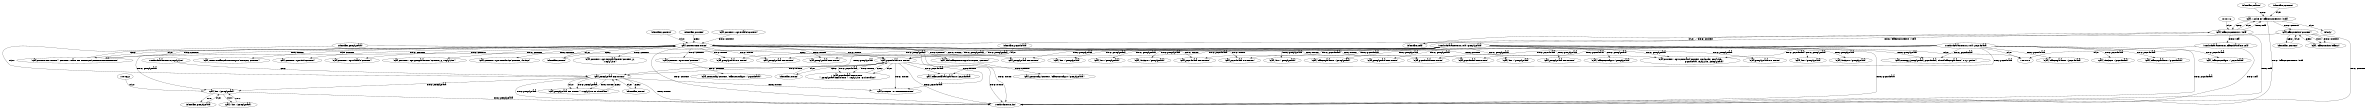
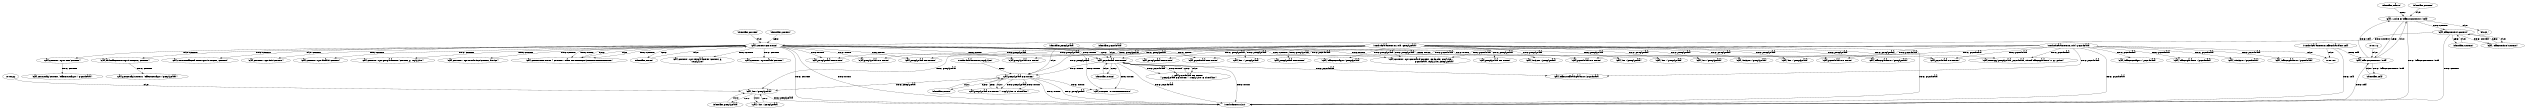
  digraph {
    n1 [label="(Call,(int *)pReplyData)"]
    n2 [label="(MethodReturn,int)"]
    n3 [label="(Call,*(int *)pReplyData)"]
    n4 [label="(Identifier,pReplyData)"]
    n5 [label="(Call,pReplyData == NULL)"]
    n6 [label="(Call,out_ctxt != UNINITIALIZED)"]
    n7 [label="(Identifier,NULL)"]
    n8 [label="(Call,pReplyData == NULL || *replySize != sizeof(int))"]
    n9 [label="(MethodParameterIn,void *pReplyData)"]
    n10 [label="(Call,pReplyData == NULL)"]
    n11 [label="(Call,(int *)pReplyData)"]
    n12 [label="(Call,pReplyData == NULL)"]
    n13 [label="(Call,context->ops.command(context, cmdCode, cmdSize,\n                                          pCmdData, replySize, pReplyData))"]
    n14 [label="(Call,(int32_t *)pReplyData)"]
    n15 [label="(Call,pReplyData == NULL)"]
    n16 [label="(Call,memcpy(pReplyData, pCmdData, sizeof(effect_param_t) + q->psize))"]
    n17 [label="(Call,pReplyData == NULL)"]
    n18 [label="(Call,(int *) pReplyData)"]
    n19 [label="(Call,(int *)pReplyData)"]
    n20 [label="(Call,(int32_t *)pReplyData)"]
    n21 [label="(Call,pReplyData == NULL)"]
    n22 [label="(Call,(int *) pReplyData)"]
    n23 [label="(Call,(effect_param_t *)pReplyData)"]
    n24 [label="(Call,pReplyData == NULL)"]
    n25 [label="(Call,(int *) pReplyData)"]
    n26 [label="(Call,pReplyData == NULL)"]
    n27 [label="(Call,(effect_config_t *)pReplyData)"]
    1000100
    n29 [label="(Call,pCmdData == NULL)"]
    n30 [label="(Call,(effect_offload_param_t*)pCmdData)"]
    n31 [label="(Call,pCmdData == NULL\n || pReplyData == NULL || *replySize != sizeof(int))"]
    n32 [label="(Identifier,NULL)"]
    n33 [label="(MethodParameterIn,void *pCmdData)"]
    n34 [label="(Call,pCmdData == NULL)"]
    n35 [label="(Call,pCmdData == NULL)"]
    n36 [label="(Call,pCmdData == NULL)"]
    n37 [label="(Call,(effect_config_t *) pCmdData)"]
    n38 [label="(Call,(effect_param_t *)pCmdData)"]
    n39 [label="(Call,pCmdData == NULL)"]
    n40 [label="(Call,(uint32_t *)pCmdData)"]
    n41 [label="(Call,(effect_param_t *)pCmdData)"]
    n42 [label="(Call,context == NULL)"]
    n43 [label="(Call,context->ops.disable(context))"]
    n44 [label="(Call,context->ops.get_parameter(context, p, replySize))"]
    n45 [label="(Call,context->ops.set_device(context, device))"]
    n46 [label="(Identifier,NULL)"]
    n47 [label="(Call,context->ops.reset(context))"]
    n48 [label="(Call,add_effect_to_output(out_ctxt, context))"]
    n49 [label="(Call,context->ops.set_parameter(context, p,\n *replySize))"]
    n50 [label="(Call,context->ops.enable(context))"]
    n51 [label="(Call,context == NULL || context->state == EFFECT_STATE_UNINITIALIZED)"]
    n52 [label="(Call,remove_effect_from_output(out_ctxt, context))"]
    n53 [label="(Call,context->ops.init(context))"]
    n54 [label="(Call,set_config(context, (effect_config_t *) pCmdData))"]
    n55 [label="(Call,get_config(context, (effect_config_t *)pReplyData))"]
    n56 [label="(Call,effect_exists(context))"]
-   n57 [label="(Call,!effect_exists(effect))"]
+   n57 [label="(Call,!effect_exists(context))"]
    n58 [label="(Identifier,context)"]
    n59 [label="(Call,* psize = (effect_context_t *)self)"]
    n60 [label="(Call,(effect_context_t *)self)"]
    n61 [label="(Block,)"]
    n62 [label="(Identifier,self)"]
    n63 [label="(MethodParameterIn,effect_handle_t self)"]
    n64 [label="(Identifier,status)"]
    n65 [label="(Identifier,context)"]
    n66 [label="(Identifier,pReplyData)"]
    n67 [label="(Identifier,context)"]
    n68 [label="(Identifier,context)"]
    n69 [label="(MethodParameterIn,replySize)"]
    n70 [label="(Identifier,pCmdData)"]
    1000622
    1000112
    n1 -> n2 [label="DDG: pReplyData"]
    n1 -> n3 [label="AST: "]
    n1 -> n4 [label="CFG: "]
    n3 -> n1 [label="CFG: "]
    n4 -> n1 [label="AST: "]
    n5 -> n1 [label="DDG: pReplyData"]
    n5 -> n2 [label="DDG: NULL"]
    n5 -> n2 [label="DDG: pReplyData"]
    n5 -> n6 [label="DDG: NULL"]
    n5 -> n7 [label="CFG: "]
    n5 -> n8 [label="AST: "]
    n5 -> n8 [label="DDG: pReplyData"]
    n5 -> n8 [label="DDG: NULL"]
    n7 -> n5 [label="AST: "]
    n8 -> n5 [label="CFG: "]
    n9 -> n1 [label="DDG: pReplyData"]
    n9 -> n2 [label="DDG: pCmdData"]
    n9 -> n5 [label="DDG: pReplyData"]
    n9 -> n10 [label="DDG: pReplyData"]
    n9 -> n11 [label="DDG: pReplyData"]
    n9 -> n12 [label="DDG: pReplyData"]
    n9 -> n13 [label="DDG: pReplyData"]
    n9 -> n14 [label="DDG: pReplyData"]
    n9 -> n15 [label="DDG: pReplyData"]
    n9 -> n16 [label="DDG: pReplyData"]
    n9 -> n17 [label="DDG: pReplyData"]
    n9 -> n18 [label="DDG: pReplyData"]
    n9 -> n19 [label="DDG: pReplyData"]
    n9 -> n20 [label="DDG: pReplyData"]
    n9 -> n21 [label="DDG: pReplyData"]
    n9 -> n22 [label="DDG: pReplyData"]
    n9 -> n23 [label="DDG: pReplyData"]
    n9 -> n24 [label="DDG: pReplyData"]
    n9 -> n25 [label="DDG: pReplyData"]
    n9 -> n26 [label="DDG: pReplyData"]
    n9 -> n27 [label="DDG: pReplyData"]
-   n9 -> 1000100 [label="AST: "]
    n29 -> n2 [label="DDG: pCmdData"]
    n29 -> n2 [label="DDG: NULL"]
    n29 -> n5 [label="DDG: NULL"]
    n29 -> n6 [label="DDG: NULL"]
    n29 -> n30 [label="DDG: pCmdData"]
    n29 -> n31 [label="AST: "]
    n29 -> n31 [label="DDG: pCmdData"]
    n29 -> n31 [label="DDG: NULL"]
    n29 -> n32 [label="CFG: "]
    n31 -> n29 [label="CFG: "]
    n32 -> n29 [label="AST: "]
    n33 -> n2 [label="DDG: pCmdData"]
    n33 -> n13 [label="DDG: pCmdData"]
    n33 -> n16 [label="DDG: pCmdData"]
    n33 -> 1000100 [label="AST: "]
    n33 -> n29 [label="DDG: pCmdData"]
    n33 -> n30 [label="DDG: pCmdData"]
    n33 -> n34 [label="DDG: pCmdData"]
    n33 -> n35 [label="DDG: pCmdData"]
    n33 -> n36 [label="DDG: pCmdData"]
    n33 -> n37 [label="DDG: pCmdData"]
    n33 -> n38 [label="DDG: pCmdData"]
    n33 -> n39 [label="DDG: pCmdData"]
    n33 -> n40 [label="DDG: pCmdData"]
    n33 -> n41 [label="DDG: pCmdData"]
    n42 -> n2 [label="DDG: context"]
    n42 -> n2 [label="DDG: NULL"]
    n42 -> n6 [label="DDG: NULL"]
    n42 -> n12 [label="DDG: NULL"]
    n42 -> n13 [label="DDG: context"]
    n42 -> n15 [label="DDG: NULL"]
    n42 -> n17 [label="DDG: NULL"]
    n42 -> n21 [label="DDG: NULL"]
    n42 -> n29 [label="DDG: NULL"]
    n42 -> n34 [label="DDG: NULL"]
    n42 -> n35 [label="DDG: NULL"]
    n42 -> n36 [label="DDG: NULL"]
    n42 -> n39 [label="DDG: NULL"]
    n42 -> n43 [label="DDG: context"]
    n42 -> n44 [label="DDG: context"]
    n42 -> n45 [label="DDG: context"]
    n42 -> n46 [label="CFG: "]
-   n42 -> n47 [label="DDG: context"]
+   n42 -> n47 [label="AST: context"]
    n42 -> n48 [label="DDG: context"]
    n42 -> n49 [label="DDG: context"]
-   n50 -> n42 [label="DDG: context"]
+   n42 -> n50 [label="DDG: context"]
    n42 -> n51 [label="AST: "]
    n42 -> n51 [label="DDG: context"]
    n42 -> n51 [label="DDG: NULL"]
    n42 -> n52 [label="AST: context"]
    n42 -> n53 [label="DDG: context"]
    n46 -> n42 [label="AST: "]
    n47 -> n54 [label="DDG: context"]
    n48 -> n55 [label="DDG: context"]
    n51 -> n42 [label="CFG: "]
    n56 -> n2 [label="DDG: context"]
    n56 -> n42 [label="DDG: context"]
    n56 -> n57 [label="AST: "]
    n56 -> n57 [label="DDG: context"]
    n56 -> n58 [label="CFG: "]
    n57 -> n56 [label="CFG: "]
    n58 -> n56 [label="AST: "]
    n59 -> n2 [label="DDG: (effect_context_t *)self"]
    n59 -> n56 [label="DDG: context"]
    n59 -> n60 [label="CFG: "]
    n59 -> n61 [label="AST: "]
    n60 -> n2 [label="DDG: self"]
    n60 -> n59 [label="AST: "]
    n60 -> n59 [label="DDG: self"]
    n60 -> n62 [label="DDG: (effect_context_t *)self"]
    n62 -> n60 [label="AST: "]
    n63 -> n2 [label="DDG: self"]
    n63 -> 1000100 [label="AST: "]
-   n60 -> n63 [label="DDG: self"]
+   n63 -> n60 [label="DDG: self"]
    n64 -> n59 [label="CFG: "]
    n65 -> n59 [label="AST: "]
    n66 -> n5 [label="AST: "]
    n66 -> n29 [label="CFG: "]
    n67 -> n42 [label="AST: "]
    n68 -> n42 [label="CFG: "]
    n69 -> n5 [label="CFG: "]
    n70 -> n29 [label="AST: "]
    1000622 -> n1 [label="AST: "]
    1000112 -> n60 [label="AST: "]
  }
